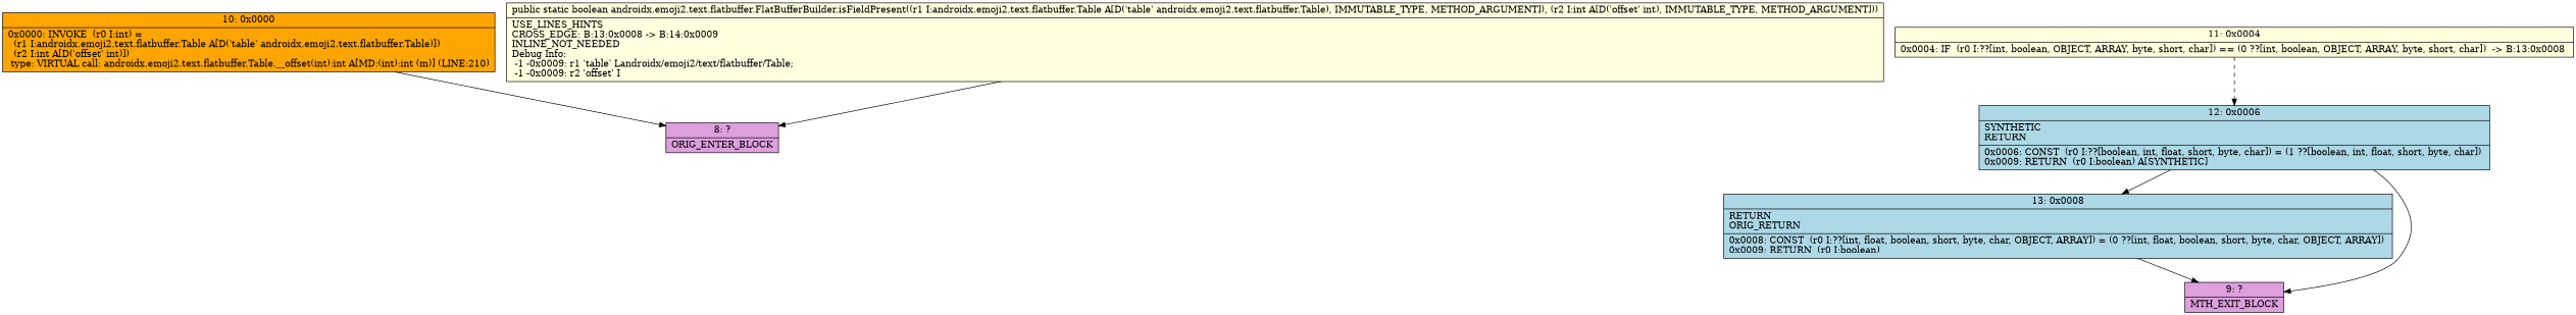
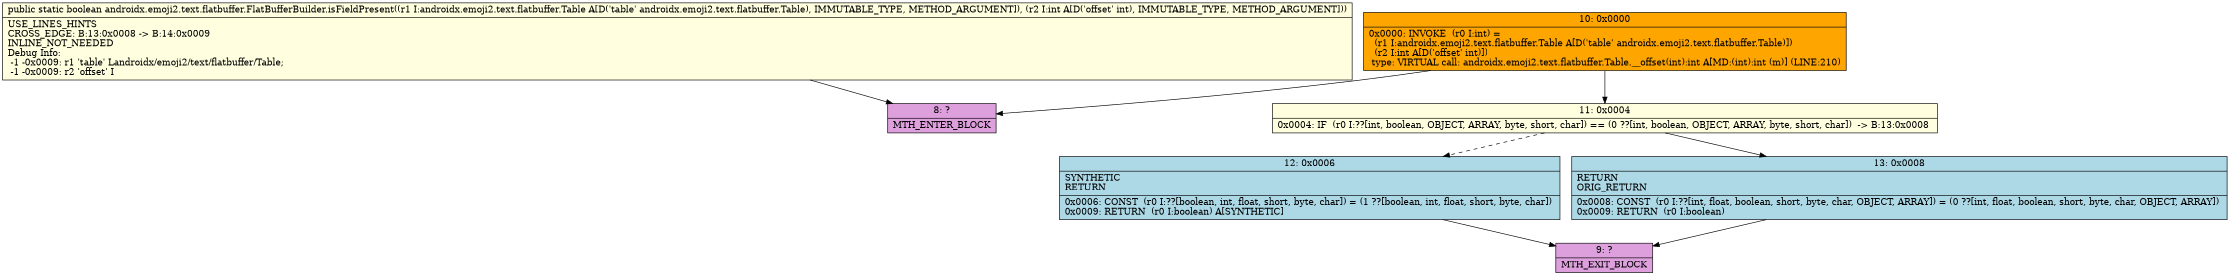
  digraph {
    node [fillcolor=plum shape=record style=filled]
-   n1 [label="{8\:\ ?|ORIG_ENTER_BLOCK\l}"]
+   n1 [label="{8\:\ ?|MTH_ENTER_BLOCK\l}"]
    n2 [fillcolor=orange label="{10\:\ 0x0000|0x0000: INVOKE  (r0 I:int) = \l  (r1 I:androidx.emoji2.text.flatbuffer.Table A[D('table' androidx.emoji2.text.flatbuffer.Table)])\l  (r2 I:int A[D('offset' int)])\l type: VIRTUAL call: androidx.emoji2.text.flatbuffer.Table.__offset(int):int A[MD:(int):int (m)] (LINE:210)\l}"]
    n3 [fillcolor=lightyellow label="{11\:\ 0x0004|0x0004: IF  (r0 I:??[int, boolean, OBJECT, ARRAY, byte, short, char]) == (0 ??[int, boolean, OBJECT, ARRAY, byte, short, char])  \-\> B:13:0x0008 \l}"]
    n4 [fillcolor=lightblue label="{12\:\ 0x0006|SYNTHETIC\lRETURN\l|0x0006: CONST  (r0 I:??[boolean, int, float, short, byte, char]) = (1 ??[boolean, int, float, short, byte, char]) \l0x0009: RETURN  (r0 I:boolean) A[SYNTHETIC]\l}"]
    n5 [fillcolor=lightblue label="{13\:\ 0x0008|RETURN\lORIG_RETURN\l|0x0008: CONST  (r0 I:??[int, float, boolean, short, byte, char, OBJECT, ARRAY]) = (0 ??[int, float, boolean, short, byte, char, OBJECT, ARRAY]) \l0x0009: RETURN  (r0 I:boolean) \l}"]
    n6 [label="{9\:\ ?|MTH_EXIT_BLOCK\l}"]
    n7 [fillcolor=lightyellow label="{public static boolean androidx.emoji2.text.flatbuffer.FlatBufferBuilder.isFieldPresent((r1 I:androidx.emoji2.text.flatbuffer.Table A[D('table' androidx.emoji2.text.flatbuffer.Table), IMMUTABLE_TYPE, METHOD_ARGUMENT]), (r2 I:int A[D('offset' int), IMMUTABLE_TYPE, METHOD_ARGUMENT]))  | USE_LINES_HINTS\lCROSS_EDGE: B:13:0x0008 \-\> B:14:0x0009\lINLINE_NOT_NEEDED\lDebug Info:\l  \-1 \-0x0009: r1 'table' Landroidx\/emoji2\/text\/flatbuffer\/Table;\l  \-1 \-0x0009: r2 'offset' I\l}"]
    n2 -> n1
+   n2 -> n3
    n3 -> n4 [style=dashed]
-   n4 -> n5
+   n3 -> n5
    n4 -> n6
    n5 -> n6
    n7 -> n1
  }
